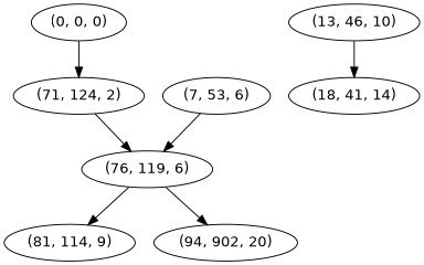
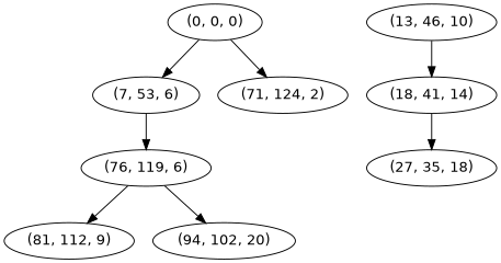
  digraph {
    fontname="DejaVu Sans"
    node [fontname="DejaVu Sans"]
    edge [fontname="DejaVu Sans"]
    "(0, 0, 0)"
    "(7, 53, 6)"
    "(71, 124, 2)"
    "(76, 119, 6)"
    "(13, 46, 10)"
    "(18, 41, 14)"
-   "(81, 114, 9)"
-   "(94, 102, 20)" [label="(94, 902, 20)"]
+   "(27, 35, 18)"
+   "(81, 114, 9)" [label="(81, 112, 9)"]
+   "(94, 102, 20)"
+   "(0, 0, 0)" -> "(7, 53, 6)"
    "(0, 0, 0)" -> "(71, 124, 2)"
    "(7, 53, 6)" -> "(76, 119, 6)"
-   "(71, 124, 2)" -> "(76, 119, 6)"
    "(76, 119, 6)" -> "(81, 114, 9)"
    "(76, 119, 6)" -> "(94, 102, 20)"
    "(13, 46, 10)" -> "(18, 41, 14)"
+   "(18, 41, 14)" -> "(27, 35, 18)"
  }
